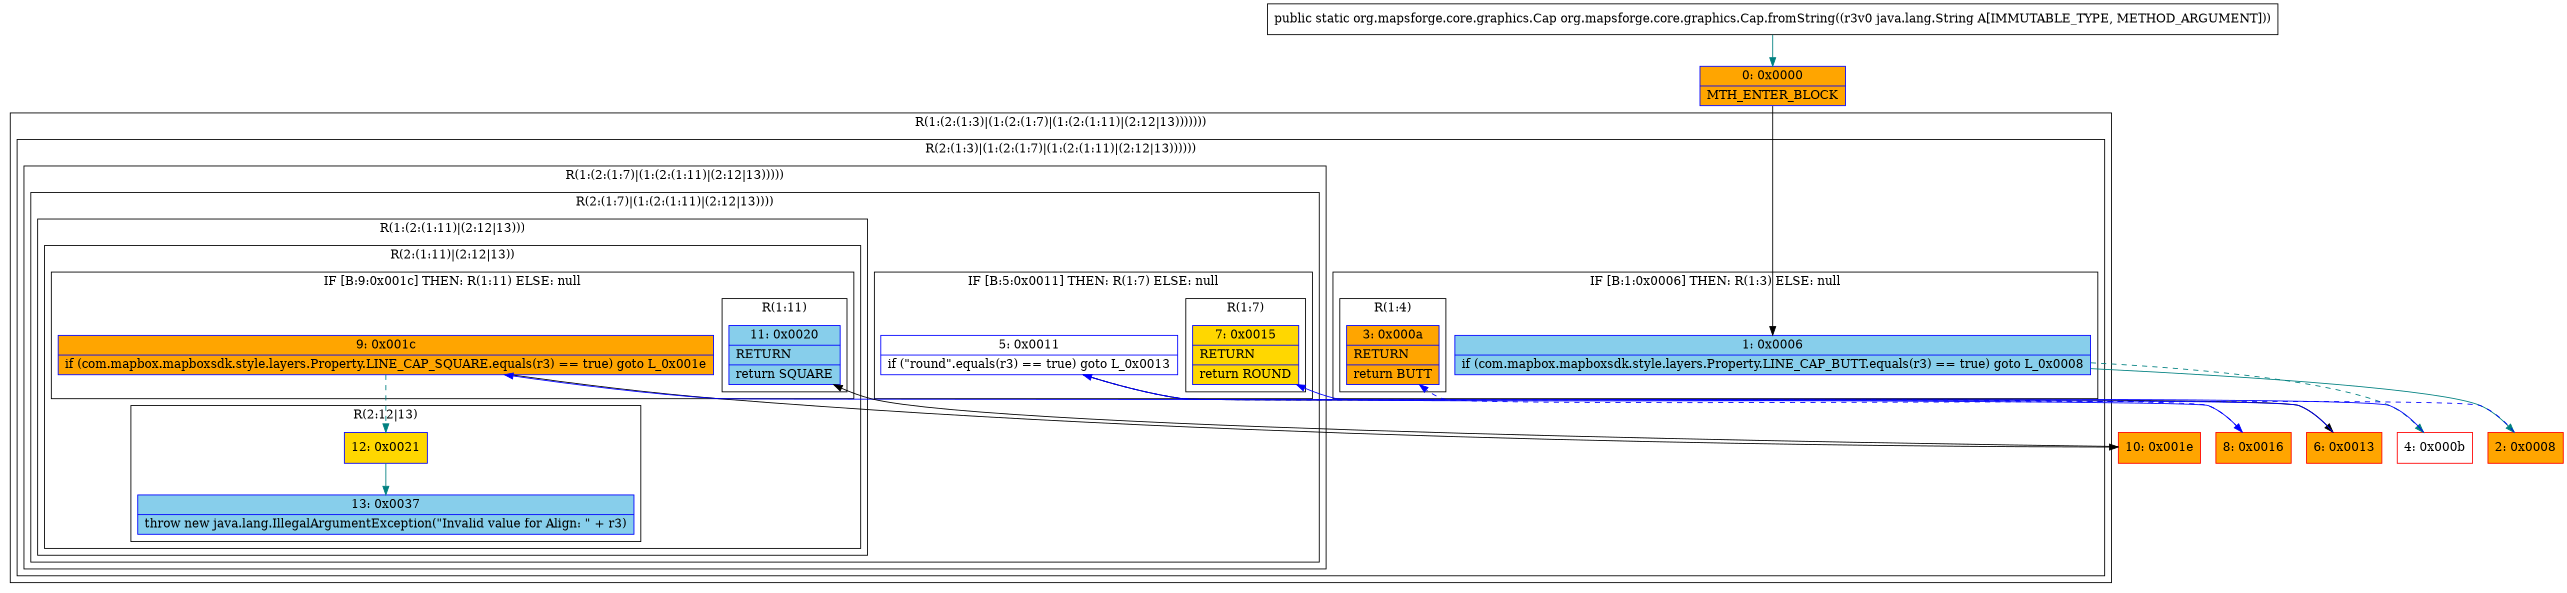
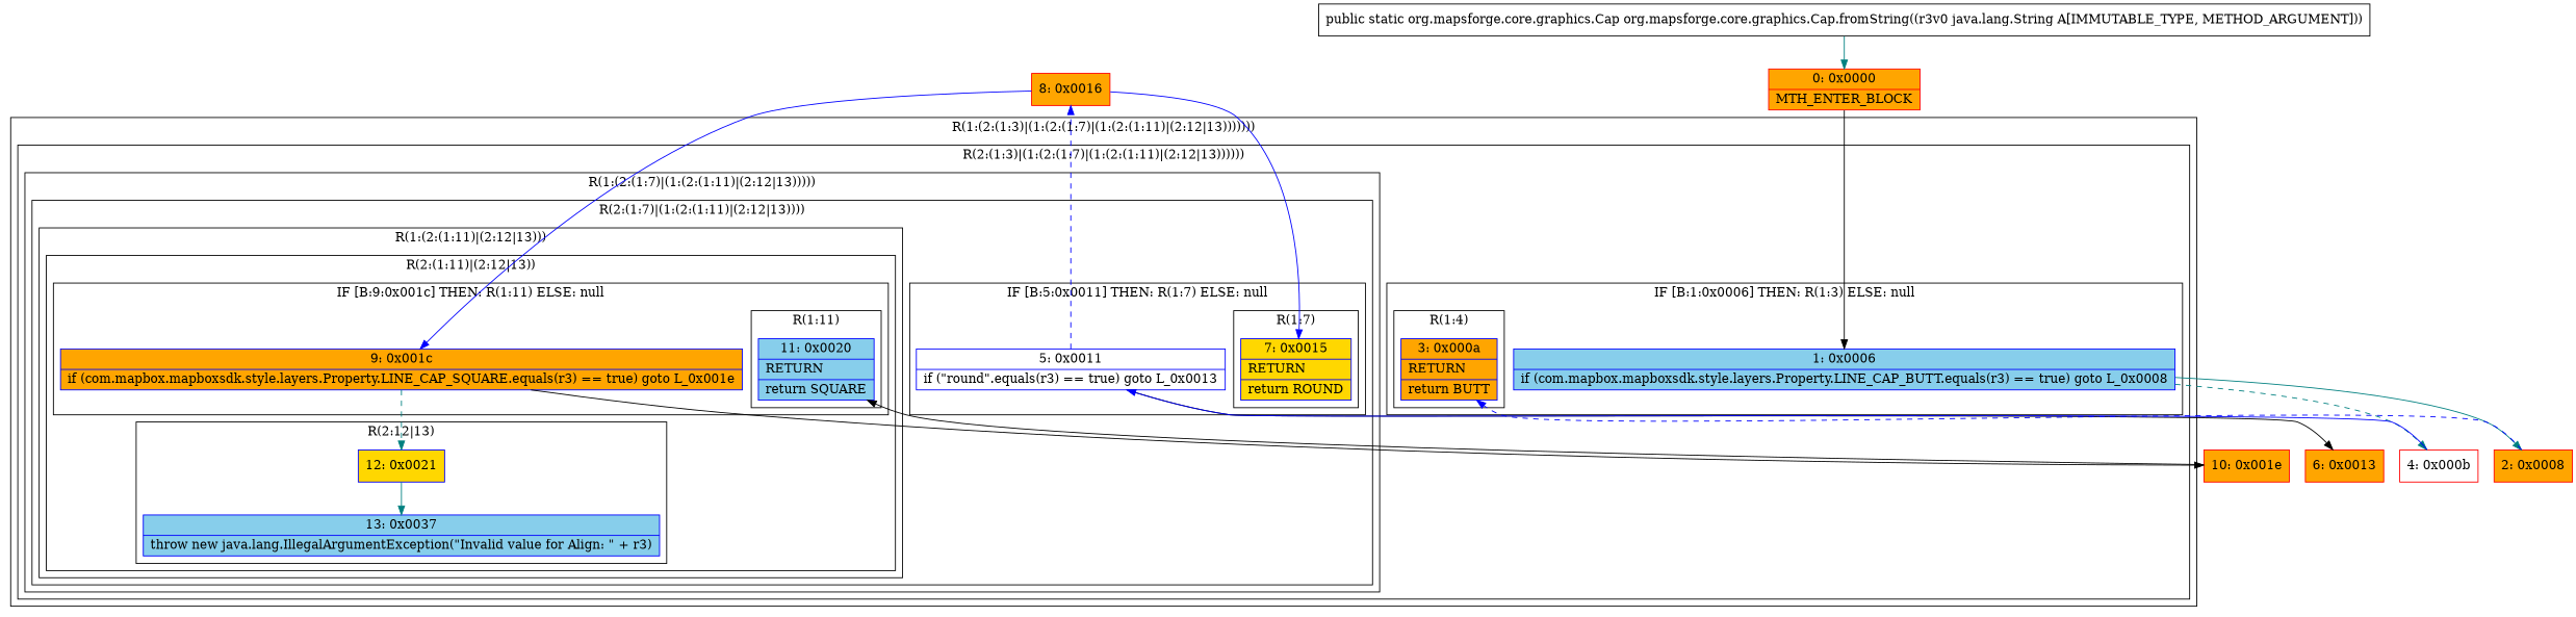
  digraph {
    node [color=blue fillcolor=orange shape=record style=filled]
    edge [color=teal]
    n1 [label="{3\:\ 0x000a|RETURN\l|return BUTT\l}"]
    n2 [fillcolor=skyblue label="{1\:\ 0x0006|if (com.mapbox.mapboxsdk.style.layers.Property.LINE_CAP_BUTT.equals(r3) == true) goto L_0x0008\l}"]
    n3 [fillcolor=gold label="{7\:\ 0x0015|RETURN\l|return ROUND\l}"]
    n4 [fillcolor=white label="{5\:\ 0x0011|if (\"round\".equals(r3) == true) goto L_0x0013\l}"]
    n5 [fillcolor=skyblue label="{11\:\ 0x0020|RETURN\l|return SQUARE\l}"]
    n6 [label="{9\:\ 0x001c|if (com.mapbox.mapboxsdk.style.layers.Property.LINE_CAP_SQUARE.equals(r3) == true) goto L_0x001e\l}"]
    n7 [fillcolor=gold label="{12\:\ 0x0021}"]
    n8 [fillcolor=skyblue label="{13\:\ 0x0037|throw new java.lang.IllegalArgumentException(\"Invalid value for Align: \" + r3)\l}"]
    n9 [color=red label="{2\:\ 0x0008}"]
    n10 [color=red fillcolor=white label="{4\:\ 0x000b}"]
    n11 [color=red label="{6\:\ 0x0013}"]
    n12 [color=red label="{8\:\ 0x0016}"]
    n13 [color=red label="{10\:\ 0x001e}"]
-   n14 [label="{0\:\ 0x0000|MTH_ENTER_BLOCK\l}"]
+   n14 [color=red label="{0\:\ 0x0000|MTH_ENTER_BLOCK\l}"]
    n15 [fillcolor=white label="{public static org.mapsforge.core.graphics.Cap org.mapsforge.core.graphics.Cap.fromString((r3v0 java.lang.String A[IMMUTABLE_TYPE, METHOD_ARGUMENT])) }" color=""]
    subgraph cluster_1 {
      label="R(1:(2:(1:3)|(1:(2:(1:7)|(1:(2:(1:11)|(2:12|13)))))))"
      subgraph cluster_2 {
        label="R(2:(1:3)|(1:(2:(1:7)|(1:(2:(1:11)|(2:12|13))))))"
        subgraph cluster_3 {
          label="IF [B:1:0x0006] THEN: R(1:3) ELSE: null"
          n2
          subgraph cluster_4 {
            label="R(1:4)"
            n1
          }
        }
        subgraph cluster_5 {
          label="R(1:(2:(1:7)|(1:(2:(1:11)|(2:12|13)))))"
          subgraph cluster_6 {
            label="R(2:(1:7)|(1:(2:(1:11)|(2:12|13))))"
            subgraph cluster_7 {
              label="IF [B:5:0x0011] THEN: R(1:7) ELSE: null"
              n4
              subgraph cluster_8 {
                label="R(1:7)"
                n3
              }
            }
            subgraph cluster_9 {
              label="R(1:(2:(1:11)|(2:12|13)))"
              subgraph cluster_10 {
                label="R(2:(1:11)|(2:12|13))"
                subgraph cluster_11 {
                  label="IF [B:9:0x001c] THEN: R(1:11) ELSE: null"
                  n6
                  subgraph cluster_12 {
                    label="R(1:11)"
                    n5
                  }
                }
                subgraph cluster_13 {
                  label="R(2:12|13)"
                  n7
                  n8
                }
              }
            }
          }
        }
      }
    }
    n2 -> n9
    n2 -> n10 [style=dashed]
    n4 -> n11 [color=black]
    n4 -> n12 [color=blue style=dashed]
    n6 -> n7 [style=dashed]
    n6 -> n13 [color=black]
    n7 -> n8
    n9 -> n1 [color=blue style=dashed]
    n10 -> n4 [color=blue]
-   n11 -> n3 [color=blue]
+   n12 -> n3 [color=blue]
    n12 -> n6 [color=blue]
    n13 -> n5 [color=black]
    n14 -> n2 [color=black]
    n15 -> n14
  }
